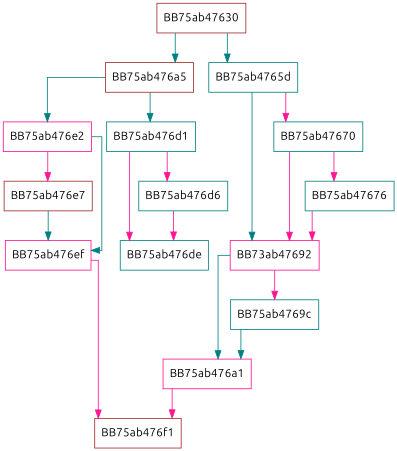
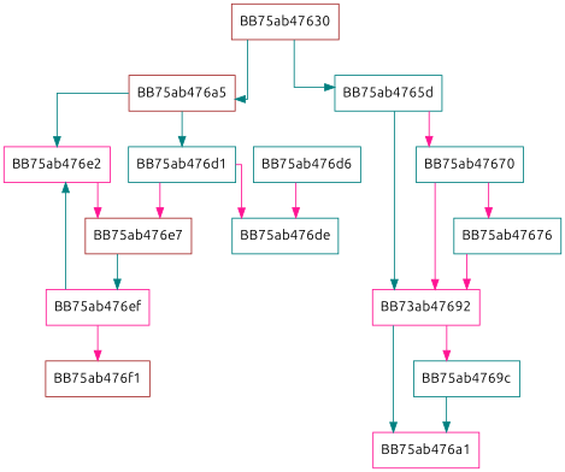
  digraph {
    fontname=Ubuntu
    splines=ortho
    node [color=teal fontname=Ubuntu shape=box]
    edge [color=deeppink fontname=Ubuntu]
    BB75ab47630 [color=brown]
    BB75ab476a5 [color=brown]
    BB75ab4765d
    BB75ab476e2 [color=deeppink]
    BB75ab476d1
    n6 [color=deeppink label=BB73ab47692]
    BB75ab47670
    BB75ab476ef [color=deeppink]
    BB75ab476e7 [color=brown]
    BB75ab476de
    BB75ab476d6
    BB75ab476a1 [color=deeppink]
    BB75ab4769c
    BB75ab47676
    BB75ab476f1 [color=brown]
    BB75ab47630 -> BB75ab476a5 [color=teal]
    BB75ab47630 -> BB75ab4765d [color=teal]
    BB75ab476a5 -> BB75ab476e2 [color=teal]
    BB75ab476a5 -> BB75ab476d1 [color=teal]
    BB75ab4765d -> n6 [color=teal]
    BB75ab4765d -> BB75ab47670
-   BB75ab476e2 -> BB75ab476ef [color=teal]
+   BB75ab476ef -> BB75ab476e2 [color=teal]
    BB75ab476e2 -> BB75ab476e7
    BB75ab476d1 -> BB75ab476de
-   BB75ab476d1 -> BB75ab476d6
+   BB75ab476d1 -> BB75ab476e7
    n6 -> BB75ab476a1 [color=teal]
    n6 -> BB75ab4769c
    BB75ab47670 -> n6
    BB75ab47670 -> BB75ab47676
    BB75ab476ef -> BB75ab476f1
    BB75ab476e7 -> BB75ab476ef [color=teal]
    BB75ab476d6 -> BB75ab476de
-   BB75ab476a1 -> BB75ab476f1
    BB75ab4769c -> BB75ab476a1 [color=teal]
    BB75ab47676 -> n6
  }
